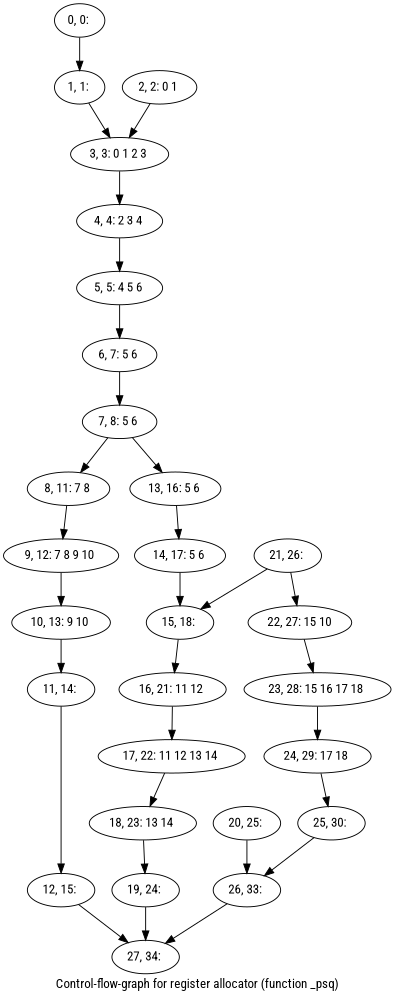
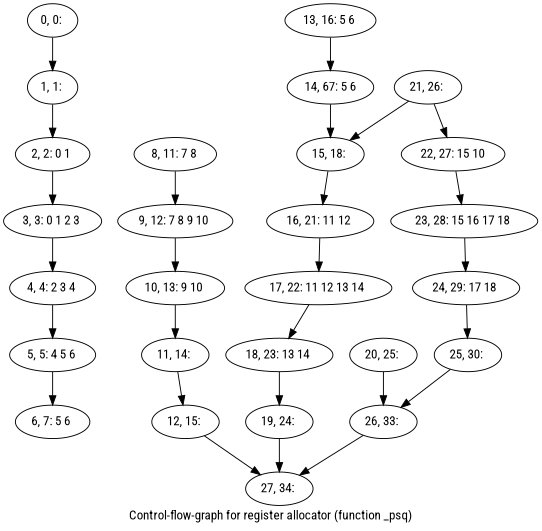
  digraph {
    fontname="Roboto Condensed"
    label="Control-flow-graph for register allocator (function _psq)"
    node [fontname="Roboto Condensed"]
    edge [fontname="Roboto Condensed"]
    n1 [label="0, 0: "]
    n2 [label="1, 1: "]
    n3 [label="2, 2: 0 1 "]
    n4 [label="3, 3: 0 1 2 3 "]
    n5 [label="4, 4: 2 3 4 "]
    n6 [label="5, 5: 4 5 6 "]
    n7 [label="6, 7: 5 6 "]
-   n8 [label="7, 8: 5 6 "]
    n9 [label="8, 11: 7 8 "]
    n10 [label="13, 16: 5 6 "]
    n11 [label="9, 12: 7 8 9 10 "]
-   n12 [label="14, 17: 5 6 "]
+   n12 [label="14, 67: 5 6"]
    n13 [label="10, 13: 9 10 "]
    n14 [label="11, 14: "]
    n15 [label="12, 15: "]
    n16 [label="27, 34: "]
    n17 [label="26, 33: "]
    n18 [label="15, 18: "]
    n19 [label="16, 21: 11 12 "]
    n20 [label="17, 22: 11 12 13 14 "]
    n21 [label="21, 26: "]
    n22 [label="22, 27: 15 10"]
    n23 [label="18, 23: 13 14 "]
    n24 [label="19, 24: "]
    n25 [label="20, 25: "]
    n26 [label="23, 28: 15 16 17 18 "]
    n27 [label="24, 29: 17 18 "]
    n28 [label="25, 30: "]
    n1 -> n2
-   n2 -> n4
+   n2 -> n3
    n3 -> n4
    n4 -> n5
    n5 -> n6
    n6 -> n7
-   n7 -> n8
-   n8 -> n9
-   n8 -> n10
    n9 -> n11
    n10 -> n12
    n11 -> n13
    n12 -> n18
    n13 -> n14
    n14 -> n15
    n15 -> n16
    n17 -> n16
    n18 -> n19
    n19 -> n20
    n20 -> n23
    n21 -> n18
    n21 -> n22
    n22 -> n26
    n23 -> n24
    n24 -> n16
    n25 -> n17
    n26 -> n27
    n27 -> n28
    n28 -> n17
  }
